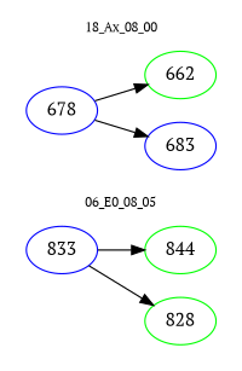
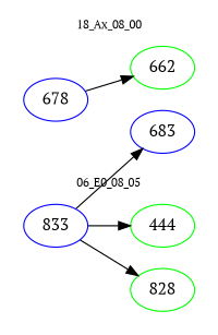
  digraph {
    fontname="PT Serif"
    rankdir=LR
    node [color=blue fontname="PT Serif"]
    edge [color=black fontname="PT Serif"]
    n1 [label=678]
    n2 [color=green label=662]
    n3 [label=683]
    n4 [label=833]
    n5 [color=green label=828]
-   n6 [color=green label=844]
+   n6 [color=green label=444]
    subgraph cluster_1 {
      color=white
      fontsize=10
      label="18_Ax_08_00"
      n1
      n2
      n3
    }
    subgraph cluster_2 {
      color=white
      fontsize=10
      label="06_E0_08_05"
      n4
      n5
      n6
    }
    n1 -> n2
-   n1 -> n3
+   n4 -> n3
    n4 -> n5
    n4 -> n6
  }
